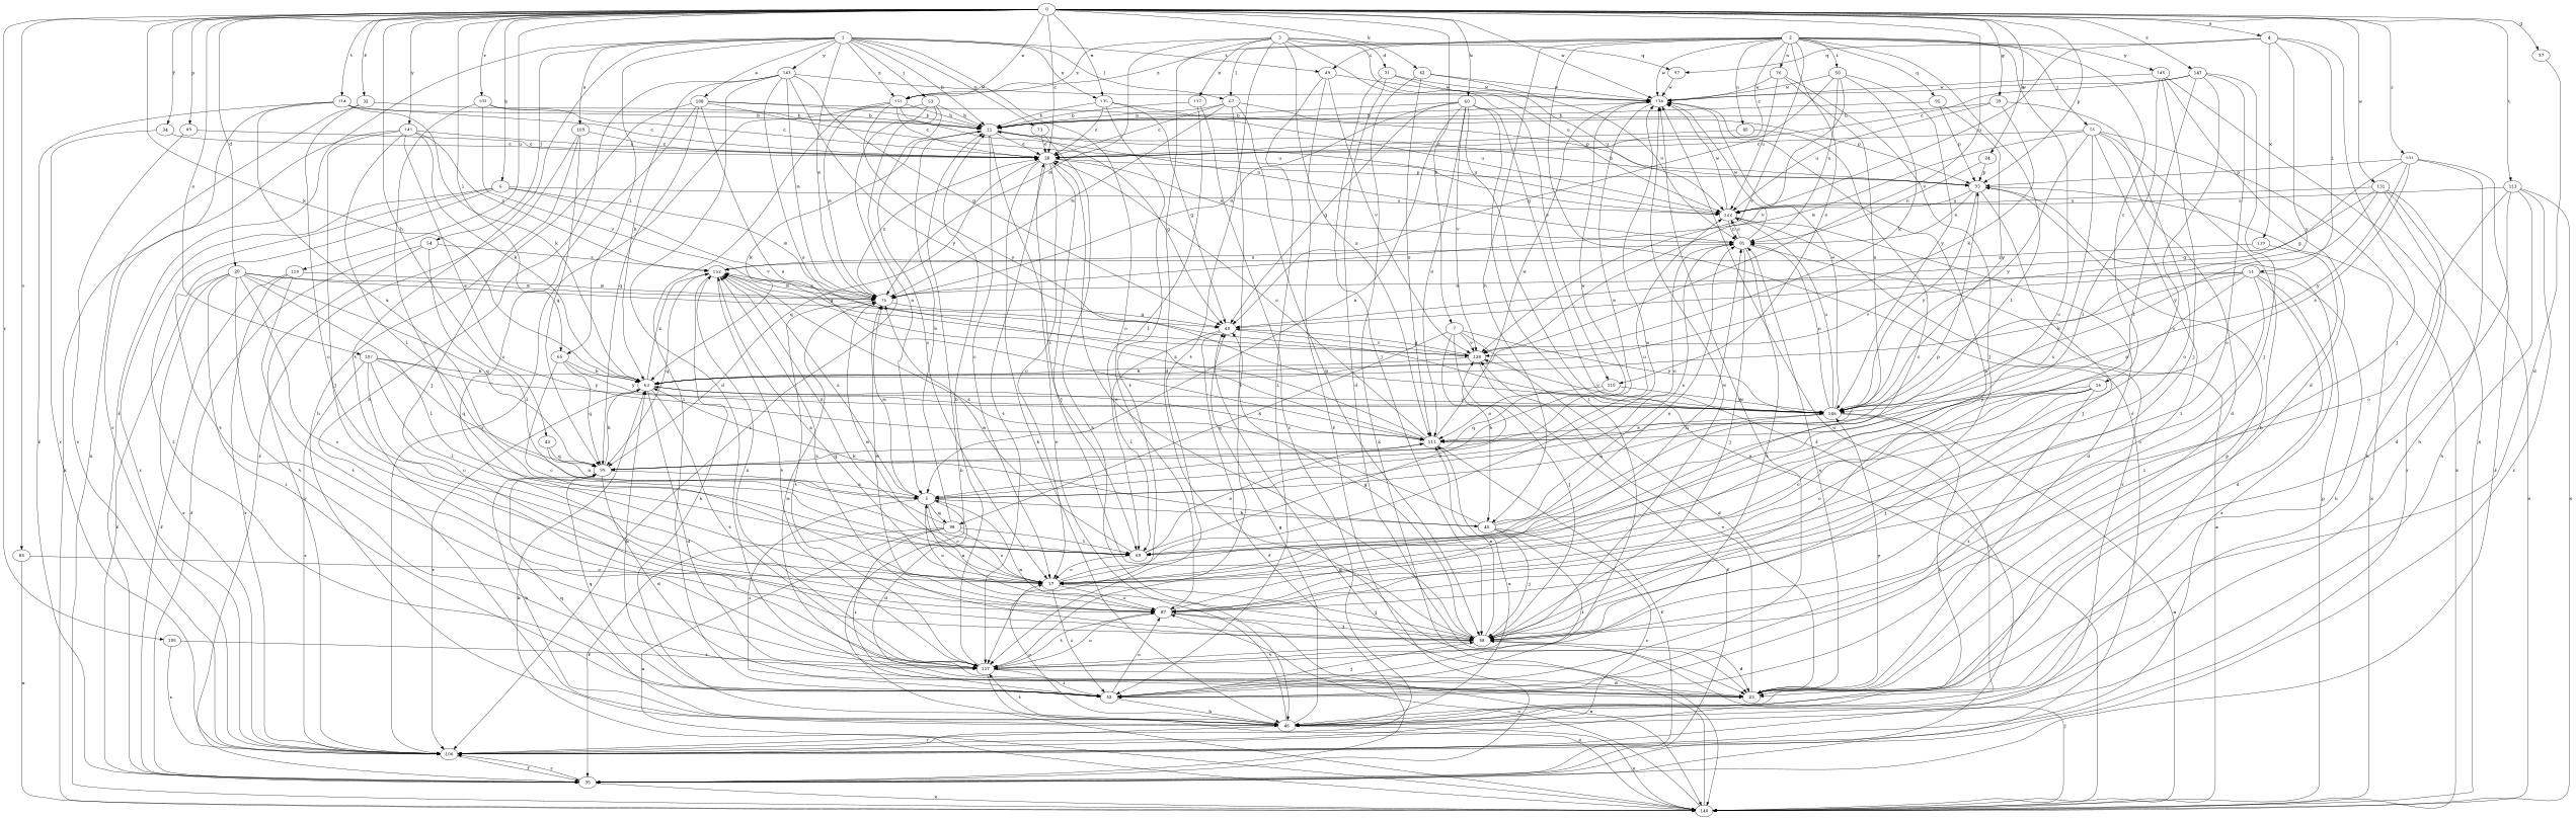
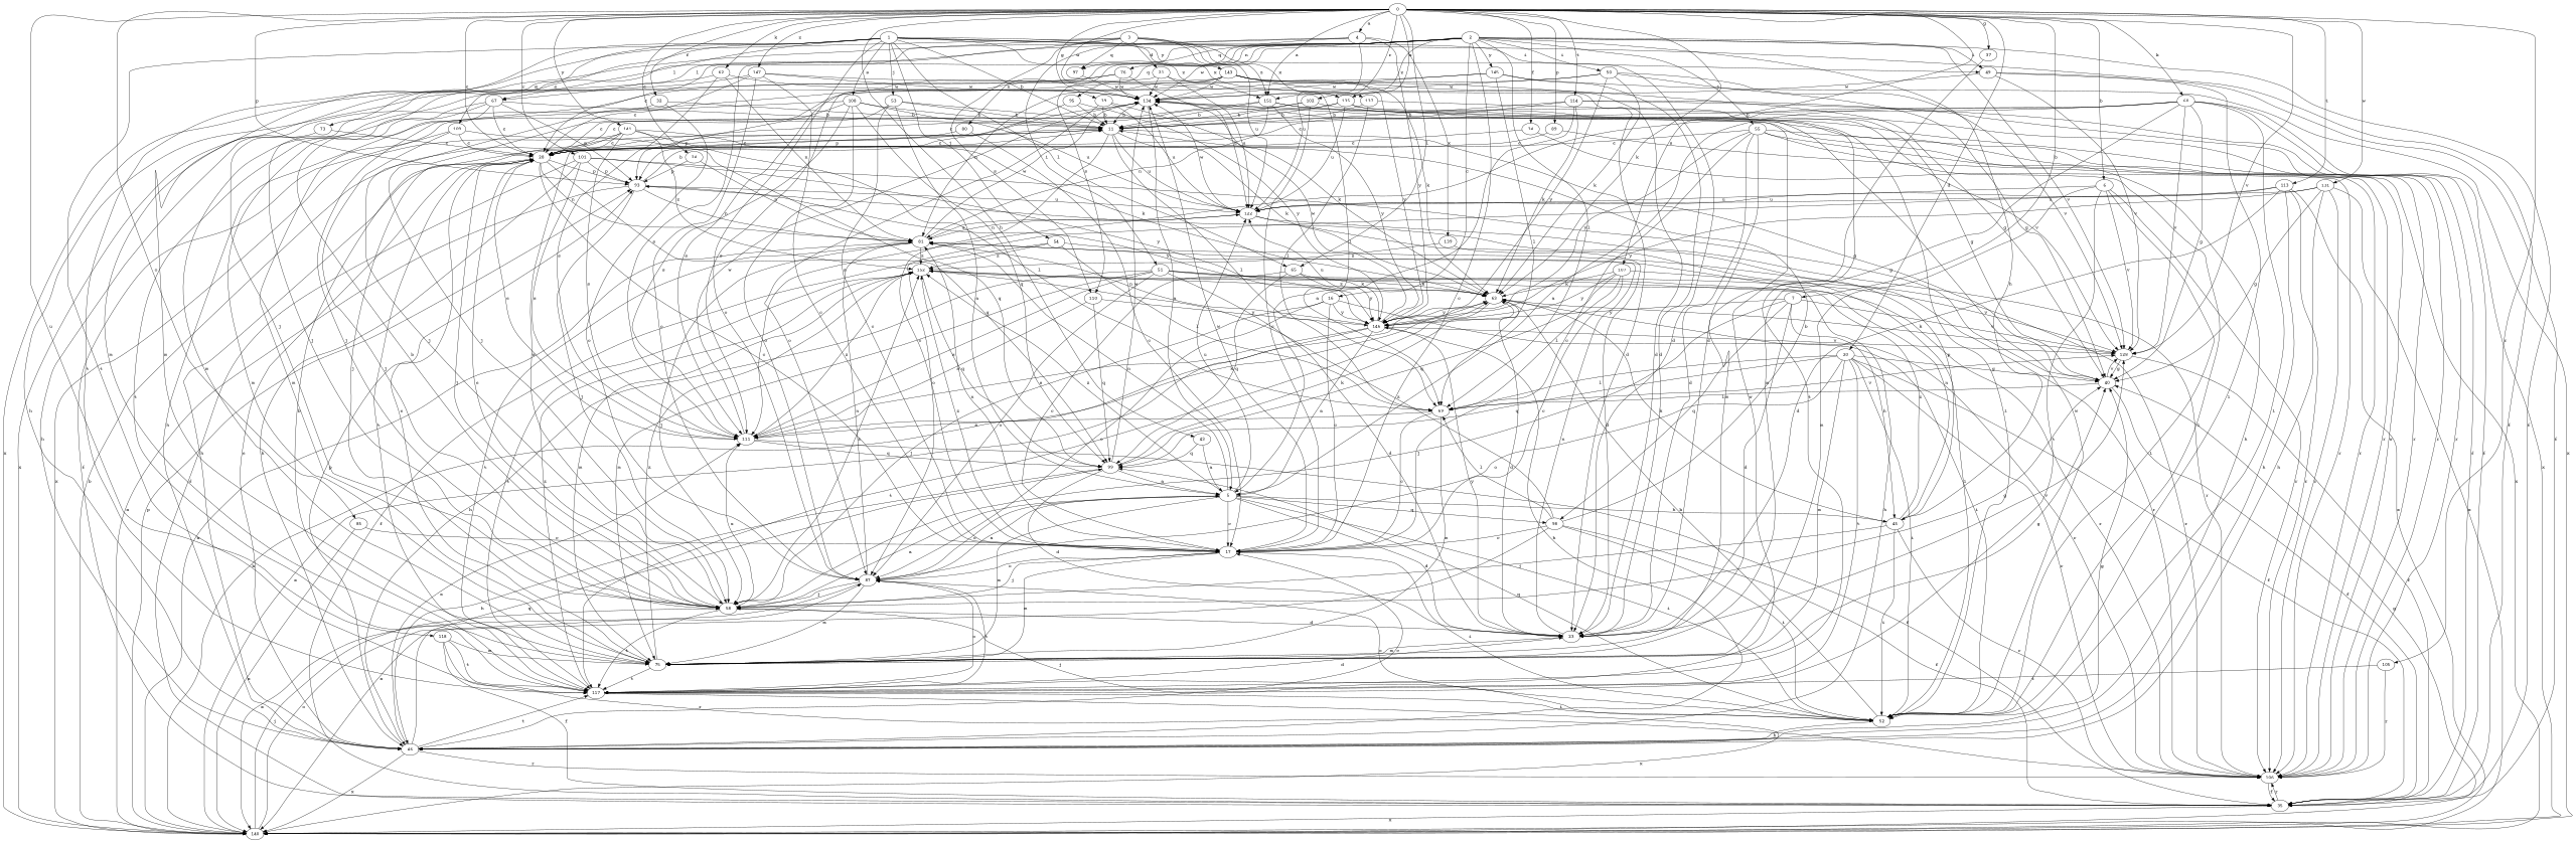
  strict digraph {
    fontname="Courier Prime"
    node [fontname="Courier Prime"]
    edge [fontname="Courier Prime"]
    0
    4
    6
    7
    20
    24
    28
    32
    34
    37
    39
    43
    60
    62
    63
    65
    85
    89
    93
    101
    102
    105
    107
    113
    114
    118
    128
    131
    134
    135
    141
    147
    151
    97
    122
    51
    58
    139
    146
    75
    117
    52
    106
    45
    23
    98
    35
    87
    69
    40
    99
    81
    17
    46
    11
    140
    5
    111
    152
    1
    49
    53
    54
    67
    73
    108
    109
    143
    2
    16
    50
    55
    76
    80
    95
    110
    145
    3
    21
    137
    0 -> 4 [label=a]
    0 -> 6 [label=b]
    0 -> 7 [label=b]
    0 -> 20 [label=d]
    0 -> 24 [label=e]
    0 -> 28 [label=e]
    0 -> 32 [label=f]
    0 -> 34 [label=f]
    0 -> 37 [label=g]
    0 -> 39 [label=g]
    0 -> 43 [label=h]
    0 -> 60 [label=k]
    0 -> 62 [label=k]
    0 -> 63 [label=k]
    0 -> 65 [label=l]
    0 -> 85 [label=o]
    0 -> 89 [label=p]
    0 -> 93 [label=p]
    0 -> 101 [label=r]
    0 -> 102 [label=r]
    0 -> 105 [label=r]
    0 -> 107 [label=s]
    0 -> 113 [label=t]
    0 -> 114 [label=t]
    0 -> 118 [label=u]
    0 -> 128 [label=v]
    0 -> 131 [label=w]
    0 -> 134 [label=w]
    0 -> 135 [label=x]
    0 -> 141 [label=y]
    0 -> 147 [label=z]
    0 -> 151 [label=z]
    4 -> 97 [label=q]
    4 -> 122 [label=u]
    4 -> 51 [label=i]
    4 -> 58 [label=j]
    4 -> 139 [label=x]
    4 -> 146 [label=y]
    6 -> 128 [label=v]
    6 -> 122 [label=u]
    6 -> 75 [label=m]
    6 -> 117 [label=t]
    6 -> 52 [label=i]
    6 -> 106 [label=r]
    7 -> 128 [label=v]
    7 -> 58 [label=j]
    7 -> 146 [label=y]
    7 -> 45 [label=h]
    7 -> 23 [label=d]
    7 -> 98 [label=q]
    20 -> 75 [label=m]
    20 -> 117 [label=t]
    20 -> 52 [label=i]
    20 -> 106 [label=r]
    20 -> 35 [label=f]
    20 -> 87 [label=o]
    20 -> 69 [label=l]
    20 -> 40 [label=g]
    20 -> 99 [label=q]
    24 -> 93 [label=p]
    24 -> 81 [label=n]
    28 -> 93 [label=p]
    28 -> 58 [label=j]
    28 -> 117 [label=t]
    28 -> 99 [label=q]
    28 -> 81 [label=n]
    28 -> 17 [label=c]
    28 -> 46 [label=h]
    32 -> 87 [label=o]
    32 -> 11 [label=b]
    32 -> 140 [label=x]
    34 -> 28 [label=e]
    34 -> 106 [label=r]
    37 -> 23 [label=d]
    39 -> 63 [label=k]
    39 -> 122 [label=u]
    39 -> 87 [label=o]
    39 -> 11 [label=b]
    43 -> 99 [label=q]
    43 -> 5 [label=a]
    60 -> 128 [label=v]
    60 -> 75 [label=m]
    60 -> 52 [label=i]
    60 -> 35 [label=f]
    60 -> 40 [label=g]
    60 -> 11 [label=b]
    60 -> 140 [label=x]
    60 -> 5 [label=a]
    60 -> 111 [label=s]
    62 -> 134 [label=w]
    62 -> 81 [label=n]
    62 -> 140 [label=x]
    62 -> 111 [label=s]
    63 -> 146 [label=y]
    63 -> 117 [label=t]
    63 -> 106 [label=r]
    63 -> 23 [label=d]
-   63 -> 152 [label=z]
+   152 -> 63 [label=z]
    65 -> 63 [label=k]
    65 -> 146 [label=y]
    65 -> 99 [label=q]
    65 -> 17 [label=c]
    85 -> 17 [label=c]
    85 -> 140 [label=x]
    89 -> 28 [label=e]
    89 -> 106 [label=r]
    93 -> 122 [label=u]
    93 -> 58 [label=j]
    93 -> 146 [label=y]
    93 -> 81 [label=n]
    93 -> 11 [label=b]
    93 -> 140 [label=x]
    101 -> 93 [label=p]
    101 -> 146 [label=y]
    101 -> 35 [label=f]
    101 -> 40 [label=g]
    101 -> 46 [label=h]
    101 -> 111 [label=s]
    102 -> 28 [label=e]
    102 -> 128 [label=v]
    102 -> 17 [label=c]
    102 -> 11 [label=b]
    105 -> 117 [label=t]
    105 -> 106 [label=r]
    107 -> 63 [label=k]
    107 -> 146 [label=y]
    107 -> 106 [label=r]
    107 -> 69 [label=l]
    107 -> 99 [label=q]
    107 -> 17 [label=c]
    113 -> 122 [label=u]
    113 -> 106 [label=r]
    113 -> 23 [label=d]
    113 -> 87 [label=o]
    113 -> 46 [label=h]
    113 -> 140 [label=x]
    114 -> 28 [label=e]
    114 -> 63 [label=k]
    114 -> 106 [label=r]
    114 -> 35 [label=f]
    114 -> 11 [label=b]
    114 -> 5 [label=a]
    118 -> 75 [label=m]
    118 -> 117 [label=t]
    118 -> 106 [label=r]
    118 -> 35 [label=f]
    128 -> 63 [label=k]
    128 -> 35 [label=f]
    128 -> 40 [label=g]
    131 -> 122 [label=u]
    131 -> 146 [label=y]
    131 -> 106 [label=r]
    131 -> 40 [label=g]
    131 -> 46 [label=h]
    131 -> 140 [label=x]
    134 -> 11 [label=b]
    134 -> 5 [label=a]
    135 -> 28 [label=e]
    135 -> 122 [label=u]
    135 -> 117 [label=t]
    135 -> 40 [label=g]
    135 -> 11 [label=b]
    141 -> 28 [label=e]
    141 -> 63 [label=k]
    141 -> 58 [label=j]
    141 -> 69 [label=l]
    141 -> 140 [label=x]
    141 -> 111 [label=s]
    141 -> 152 [label=z]
    147 -> 28 [label=e]
    147 -> 134 [label=w]
    147 -> 58 [label=j]
    147 -> 87 [label=o]
    147 -> 69 [label=l]
    147 -> 17 [label=c]
    151 -> 28 [label=e]
    151 -> 146 [label=y]
    151 -> 52 [label=i]
    151 -> 106 [label=r]
    151 -> 81 [label=n]
    151 -> 11 [label=b]
    97 -> 134 [label=w]
    122 -> 134 [label=w]
    122 -> 106 [label=r]
    122 -> 23 [label=d]
    122 -> 81 [label=n]
    51 -> 63 [label=k]
    51 -> 128 [label=v]
    51 -> 75 [label=m]
    51 -> 106 [label=r]
    51 -> 23 [label=d]
    51 -> 87 [label=o]
    51 -> 46 [label=h]
    51 -> 111 [label=s]
    58 -> 28 [label=e]
    58 -> 134 [label=w]
    58 -> 117 [label=t]
    58 -> 23 [label=d]
    58 -> 40 [label=g]
    58 -> 5 [label=a]
    58 -> 111 [label=s]
    58 -> 152 [label=z]
    139 -> 52 [label=i]
    139 -> 152 [label=z]
    146 -> 128 [label=v]
    146 -> 134 [label=w]
    146 -> 122 [label=u]
    146 -> 81 [label=n]
    146 -> 46 [label=h]
    146 -> 140 [label=x]
    146 -> 5 [label=a]
    146 -> 111 [label=s]
    75 -> 28 [label=e]
    75 -> 117 [label=t]
    75 -> 40 [label=g]
    75 -> 152 [label=z]
    117 -> 134 [label=w]
    117 -> 52 [label=i]
    117 -> 23 [label=d]
    117 -> 87 [label=o]
    117 -> 11 [label=b]
    117 -> 140 [label=x]
    117 -> 152 [label=z]
    52 -> 63 [label=k]
    52 -> 134 [label=w]
    52 -> 58 [label=j]
    52 -> 87 [label=o]
    52 -> 99 [label=q]
    52 -> 46 [label=h]
    106 -> 134 [label=w]
    106 -> 35 [label=f]
    45 -> 63 [label=k]
    45 -> 93 [label=p]
    45 -> 58 [label=j]
    45 -> 52 [label=i]
    45 -> 106 [label=r]
    45 -> 81 [label=n]
    45 -> 152 [label=z]
    23 -> 128 [label=v]
    23 -> 146 [label=y]
    23 -> 75 [label=m]
    23 -> 81 [label=n]
    98 -> 52 [label=i]
    98 -> 35 [label=f]
    98 -> 69 [label=l]
    98 -> 17 [label=c]
    98 -> 11 [label=b]
    98 -> 140 [label=x]
    98 -> 152 [label=z]
    35 -> 106 [label=r]
    35 -> 140 [label=x]
    87 -> 58 [label=j]
    87 -> 75 [label=m]
    87 -> 117 [label=t]
    87 -> 81 [label=n]
    87 -> 140 [label=x]
    87 -> 5 [label=a]
    69 -> 128 [label=v]
    69 -> 75 [label=m]
    69 -> 17 [label=c]
    69 -> 111 [label=s]
    40 -> 128 [label=v]
    40 -> 35 [label=f]
    40 -> 69 [label=l]
    99 -> 63 [label=k]
    99 -> 134 [label=w]
    99 -> 23 [label=d]
    99 -> 46 [label=h]
    99 -> 5 [label=a]
    81 -> 134 [label=w]
    81 -> 122 [label=u]
    81 -> 58 [label=j]
    81 -> 117 [label=t]
    81 -> 140 [label=x]
    81 -> 152 [label=z]
    17 -> 134 [label=w]
    17 -> 58 [label=j]
    17 -> 75 [label=m]
    17 -> 52 [label=i]
    17 -> 87 [label=o]
    17 -> 81 [label=n]
    17 -> 152 [label=z]
    46 -> 28 [label=e]
    46 -> 93 [label=p]
    46 -> 117 [label=t]
    46 -> 106 [label=r]
    46 -> 40 [label=g]
    46 -> 99 [label=q]
    46 -> 17 [label=c]
    46 -> 140 [label=x]
    46 -> 111 [label=s]
    11 -> 28 [label=e]
    11 -> 63 [label=k]
    11 -> 122 [label=u]
    11 -> 69 [label=l]
    11 -> 40 [label=g]
    11 -> 17 [label=c]
    140 -> 63 [label=k]
    140 -> 93 [label=p]
    140 -> 58 [label=j]
    140 -> 87 [label=o]
    140 -> 40 [label=g]
    140 -> 11 [label=b]
    5 -> 122 [label=u]
    5 -> 75 [label=m]
    5 -> 52 [label=i]
    5 -> 45 [label=h]
    5 -> 23 [label=d]
    5 -> 98 [label=q]
    5 -> 87 [label=o]
    5 -> 81 [label=n]
    5 -> 17 [label=c]
    5 -> 152 [label=z]
    111 -> 28 [label=e]
    111 -> 63 [label=k]
    111 -> 134 [label=w]
    111 -> 35 [label=f]
    111 -> 99 [label=q]
    111 -> 152 [label=z]
    152 -> 75 [label=m]
    152 -> 117 [label=t]
    152 -> 99 [label=q]
    152 -> 46 [label=h]
    1 -> 65 [label=l]
    1 -> 135 [label=x]
    1 -> 151 [label=z]
    1 -> 75 [label=m]
    1 -> 117 [label=t]
    1 -> 35 [label=f]
    1 -> 87 [label=o]
    1 -> 11 [label=b]
    1 -> 49 [label=i]
    1 -> 53 [label=j]
    1 -> 54 [label=j]
    1 -> 67 [label=l]
    1 -> 73 [label=m]
    1 -> 108 [label=s]
    1 -> 109 [label=s]
    1 -> 143 [label=y]
    49 -> 128 [label=v]
    49 -> 134 [label=w]
    49 -> 52 [label=i]
    49 -> 35 [label=f]
    53 -> 75 [label=m]
    53 -> 106 [label=r]
    53 -> 17 [label=c]
    53 -> 11 [label=b]
    53 -> 5 [label=a]
    54 -> 106 [label=r]
    54 -> 35 [label=f]
    54 -> 69 [label=l]
    54 -> 152 [label=z]
    67 -> 28 [label=e]
    67 -> 93 [label=p]
    67 -> 58 [label=b]
    67 -> 75 [label=m]
    67 -> 117 [label=t]
    67 -> 11 [label=b]
    73 -> 28 [label=e]
    73 -> 46 [label=h]
    108 -> 93 [label=p]
    108 -> 122 [label=u]
    108 -> 87 [label=o]
    108 -> 99 [label=q]
    108 -> 46 [label=h]
    108 -> 11 [label=b]
    108 -> 111 [label=s]
    109 -> 28 [label=e]
    109 -> 58 [label=j]
    109 -> 35 [label=f]
    109 -> 99 [label=q]
    143 -> 63 [label=k]
    143 -> 134 [label=w]
    143 -> 146 [label=y]
    143 -> 75 [label=m]
    143 -> 23 [label=d]
    143 -> 40 [label=g]
    143 -> 46 [label=h]
    143 -> 111 [label=s]
    2 -> 28 [label=e]
    2 -> 128 [label=v]
    2 -> 134 [label=w]
    2 -> 151 [label=z]
    2 -> 45 [label=h]
    2 -> 35 [label=f]
    2 -> 69 [label=l]
    2 -> 17 [label=c]
    2 -> 49 [label=i]
    2 -> 67 [label=l]
    2 -> 16 [label=c]
    2 -> 50 [label=i]
    2 -> 55 [label=j]
    2 -> 76 [label=n]
    2 -> 80 [label=n]
    2 -> 95 [label=q]
    2 -> 110 [label=s]
    2 -> 145 [label=y]
    16 -> 58 [label=j]
    16 -> 146 [label=y]
    16 -> 52 [label=i]
    16 -> 87 [label=o]
    16 -> 17 [label=c]
    50 -> 63 [label=k]
    50 -> 128 [label=v]
    50 -> 134 [label=w]
    50 -> 146 [label=y]
    50 -> 40 [label=g]
    50 -> 81 [label=n]
    55 -> 28 [label=e]
    55 -> 146 [label=y]
    55 -> 75 [label=m]
    55 -> 52 [label=i]
    55 -> 23 [label=d]
    55 -> 17 [label=c]
    55 -> 46 [label=h]
    55 -> 140 [label=x]
    76 -> 134 [label=w]
    76 -> 122 [label=u]
    76 -> 58 [label=j]
    76 -> 111 [label=s]
    80 -> 28 [label=e]
    80 -> 17 [label=c]
    95 -> 93 [label=p]
    95 -> 146 [label=y]
    95 -> 11 [label=b]
    110 -> 146 [label=y]
    110 -> 99 [label=q]
    110 -> 111 [label=s]
    145 -> 134 [label=w]
    145 -> 58 [label=j]
    145 -> 23 [label=d]
    145 -> 69 [label=l]
    145 -> 140 [label=x]
    3 -> 151 [label=z]
    3 -> 97 [label=q]
    3 -> 122 [label=u]
    3 -> 75 [label=m]
    3 -> 117 [label=t]
    3 -> 23 [label=d]
    3 -> 111 [label=s]
    3 -> 110 [label=s]
    3 -> 21 [label=d]
    3 -> 137 [label=x]
    21 -> 134 [label=w]
    21 -> 122 [label=u]
    21 -> 58 [label=j]
    21 -> 23 [label=d]
    137 -> 106 [label=r]
    137 -> 69 [label=l]
    137 -> 11 [label=b]
  }
